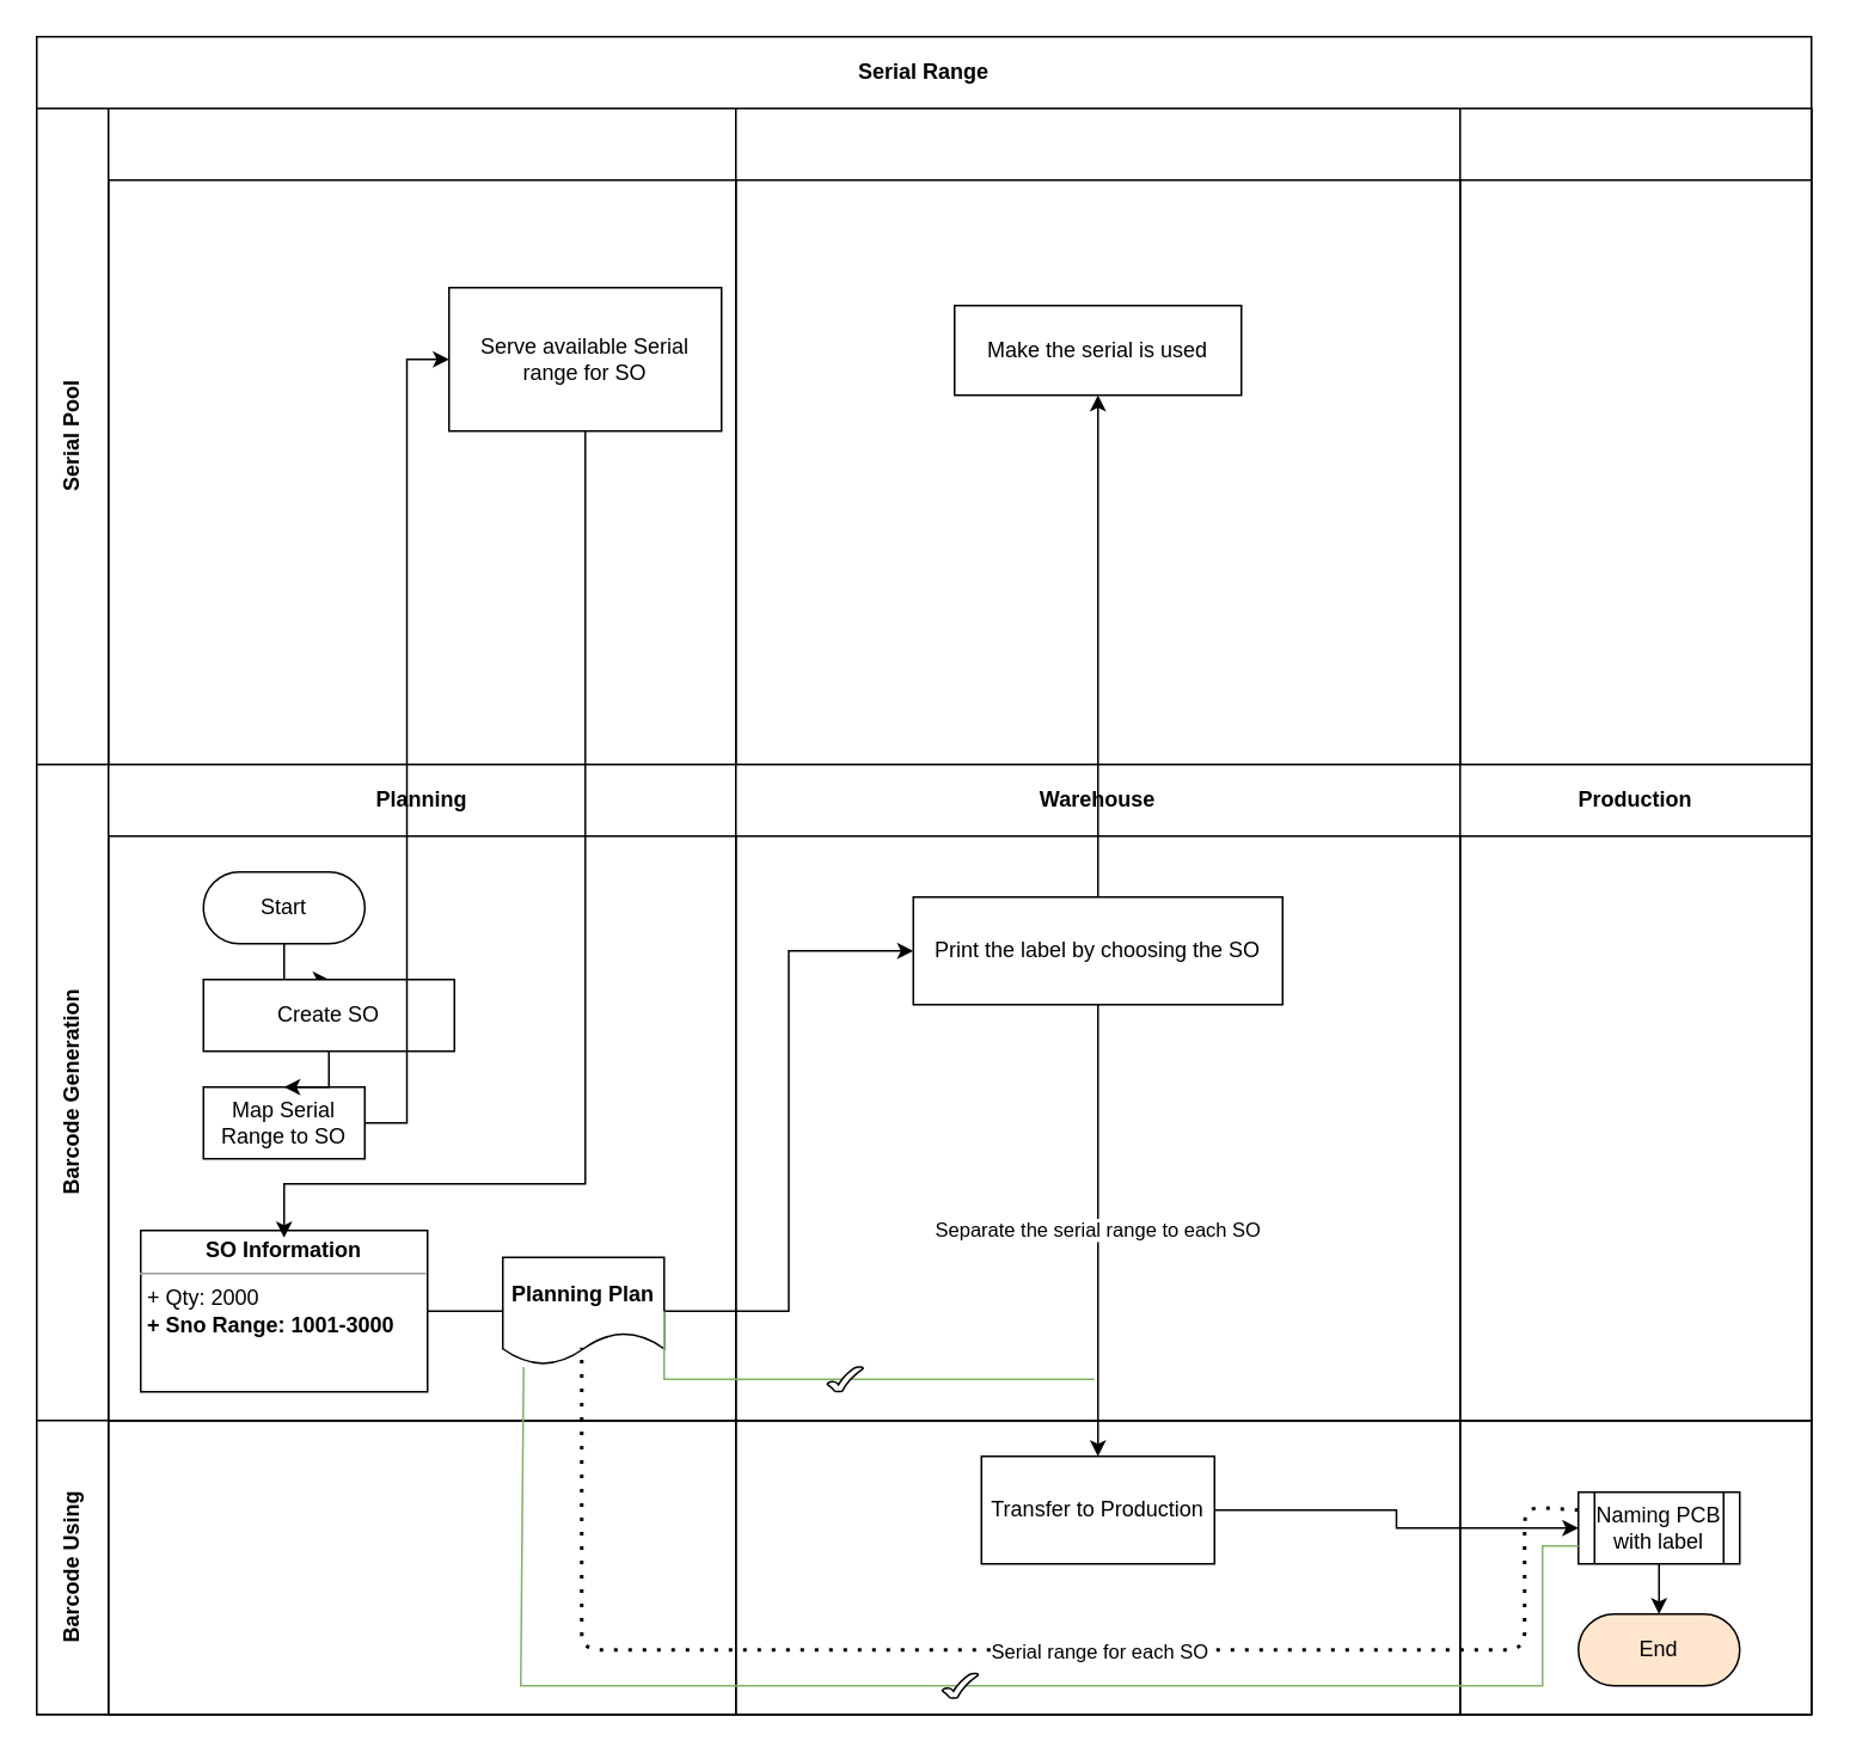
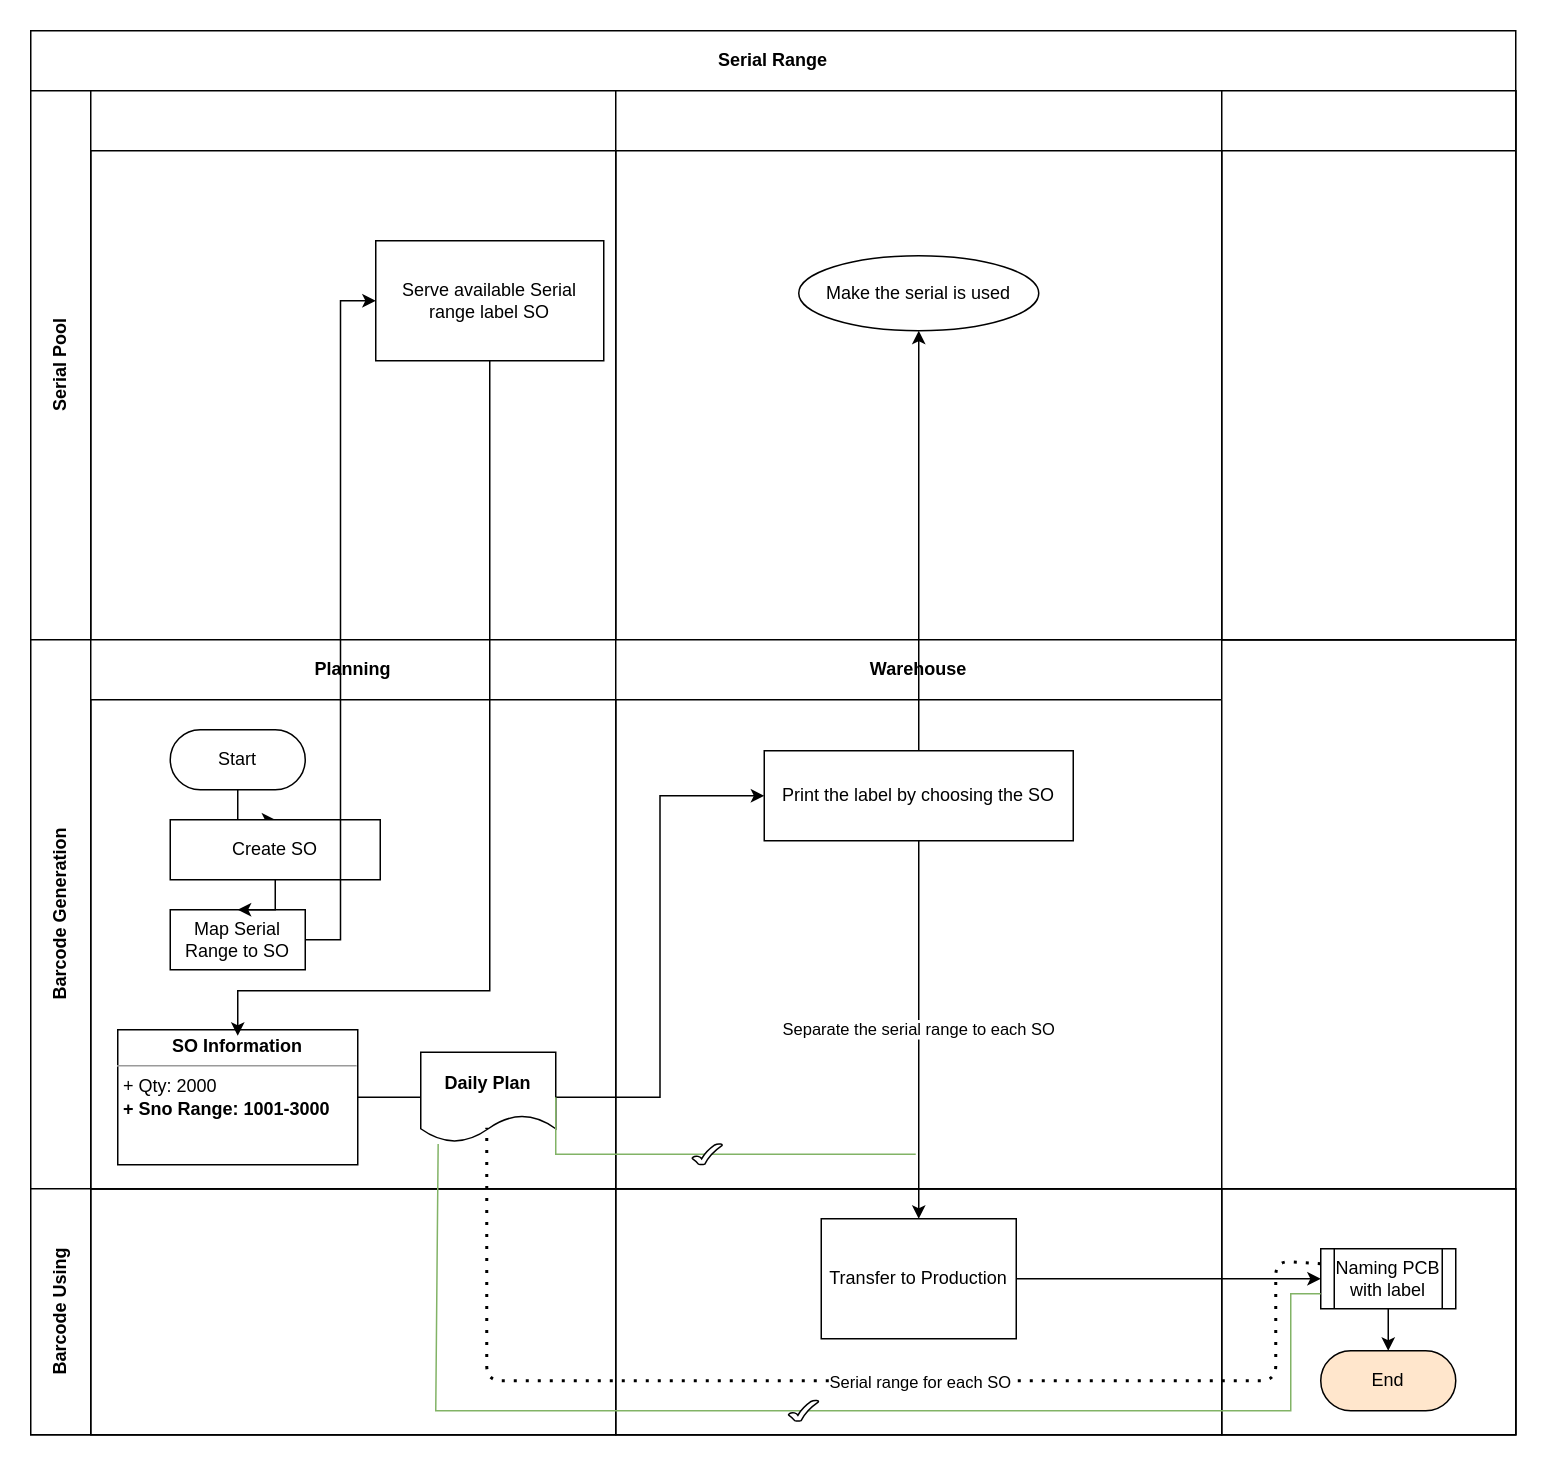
  <mxCell id="0" />
  <mxCell id="1" parent="0" />
  <mxCell id="2" value="Serial Range" style="shape=table;childLayout=tableLayout;rowLines=0;columnLines=0;startSize=40;html=1;whiteSpace=wrap;collapsible=0;recursiveResize=0;expand=0;fontStyle=1" parent="1" vertex="1"><mxGeometry x="20" y="20" width="990" height="936" as="geometry" /></mxCell>
  <mxCell id="3" value="Serial Pool" style="swimlane;horizontal=0;points=[[0,0.5],[1,0.5]];portConstraint=eastwest;startSize=40;html=1;whiteSpace=wrap;collapsible=0;recursiveResize=0;expand=0;" vertex="1" parent="2"><mxGeometry y="40" width="990" height="366" as="geometry" /></mxCell>
  <mxCell id="4" value="" style="swimlane;connectable=0;startSize=40;html=1;whiteSpace=wrap;collapsible=0;recursiveResize=0;expand=0;" vertex="1" parent="3"><mxGeometry x="40" width="350" height="366" as="geometry"><mxRectangle width="350" height="366" as="alternateBounds" /></mxGeometry></mxCell>
- <mxCell id="5" value="Serve available Serial range for SO" style="rounded=0;whiteSpace=wrap;html=1;" vertex="1" parent="4"><mxGeometry x="190" y="100" width="152" height="80" as="geometry" /></mxCell>
+ <mxCell id="5" value="Serve available Serial range label SO" style="rounded=0;whiteSpace=wrap;html=1;" vertex="1" parent="4"><mxGeometry x="190" y="100" width="152" height="80" as="geometry" /></mxCell>
  <mxCell id="6" value="" style="swimlane;connectable=0;startSize=40;html=1;whiteSpace=wrap;collapsible=0;recursiveResize=0;expand=0;" vertex="1" parent="3"><mxGeometry x="390" width="404" height="366" as="geometry"><mxRectangle width="404" height="366" as="alternateBounds" /></mxGeometry></mxCell>
- <mxCell id="7" value="Make the serial is used" style="rounded=0;whiteSpace=wrap;html=1;" parent="6" vertex="1"><mxGeometry x="122" y="110" width="160" height="50" as="geometry" /></mxCell>
+ <mxCell id="7" value="Make the serial is used" style="ellipse;whiteSpace=wrap;html=1;" parent="6" vertex="1"><mxGeometry x="122" y="110" width="160" height="50" as="geometry" /></mxCell>
  <mxCell id="8" value="" style="swimlane;connectable=0;startSize=40;html=1;whiteSpace=wrap;collapsible=0;recursiveResize=0;expand=0;" vertex="1" parent="3"><mxGeometry x="794" width="196" height="366" as="geometry"><mxRectangle width="196" height="366" as="alternateBounds" /></mxGeometry></mxCell>
  <mxCell id="9" value="Barcode Generation&lt;br&gt;" style="swimlane;horizontal=0;points=[[0,0.5],[1,0.5]];portConstraint=eastwest;startSize=40;html=1;whiteSpace=wrap;collapsible=0;recursiveResize=0;expand=0;" parent="2" vertex="1"><mxGeometry y="406" width="990" height="366" as="geometry" /></mxCell>
  <mxCell id="10" value="Planning" style="swimlane;connectable=0;startSize=40;html=1;whiteSpace=wrap;collapsible=0;recursiveResize=0;expand=0;" parent="9" vertex="1"><mxGeometry x="40" width="350" height="366" as="geometry"><mxRectangle width="350" height="366" as="alternateBounds" /></mxGeometry></mxCell>
  <mxCell id="11" style="edgeStyle=orthogonalEdgeStyle;rounded=0;orthogonalLoop=1;jettySize=auto;html=1;" parent="10" source="12" target="13" edge="1"><mxGeometry relative="1" as="geometry" /></mxCell>
  <mxCell id="12" value="Start" style="rounded=1;whiteSpace=wrap;html=1;arcSize=50;" parent="10" vertex="1"><mxGeometry x="53" y="60" width="90" height="40" as="geometry" /></mxCell>
  <mxCell id="13" value="Create SO" style="rounded=0;whiteSpace=wrap;html=1;" parent="10" vertex="1"><mxGeometry x="53" y="120" width="140" height="40" as="geometry" /></mxCell>
  <mxCell id="14" value="Map Serial Range to SO" style="rounded=0;whiteSpace=wrap;html=1;" vertex="1" parent="10"><mxGeometry x="53" y="180" width="90" height="40" as="geometry" /></mxCell>
  <mxCell id="15" value="&lt;p style=&quot;margin: 0px ; margin-top: 4px ; text-align: center&quot;&gt;&lt;b&gt;SO Information&lt;/b&gt;&lt;/p&gt;&lt;hr size=&quot;1&quot;&gt;&lt;p style=&quot;margin: 0px ; margin-left: 4px&quot;&gt;+ Qty: 2000&lt;/p&gt;&lt;p style=&quot;margin: 0px ; margin-left: 4px&quot;&gt;&lt;b&gt;+ Sno Range: 1001-3000&lt;/b&gt;&lt;/p&gt;" style="verticalAlign=top;align=left;overflow=fill;fontSize=12;fontFamily=Helvetica;html=1;" vertex="1" parent="10"><mxGeometry x="18" y="260" width="160" height="90" as="geometry" /></mxCell>
  <mxCell id="16" style="edgeStyle=orthogonalEdgeStyle;rounded=0;orthogonalLoop=1;jettySize=auto;html=1;" edge="1" parent="10" source="13" target="14"><mxGeometry relative="1" as="geometry"><mxPoint x="65" y="230" as="targetPoint" /></mxGeometry></mxCell>
- <mxCell id="17" value="&lt;b&gt;Planning Plan&lt;/b&gt;" style="shape=document;whiteSpace=wrap;html=1;boundedLbl=1;" parent="10" vertex="1"><mxGeometry x="220" y="275" width="90" height="60" as="geometry" /></mxCell>
+ <mxCell id="17" value="&lt;b&gt;Daily Plan&lt;/b&gt;" style="shape=document;whiteSpace=wrap;html=1;boundedLbl=1;" parent="10" vertex="1"><mxGeometry x="220" y="275" width="90" height="60" as="geometry" /></mxCell>
  <mxCell id="18" value="" style="edgeStyle=orthogonalEdgeStyle;rounded=0;orthogonalLoop=1;jettySize=auto;html=1;exitX=1;exitY=0.5;exitDx=0;exitDy=0;entryX=0;entryY=0.5;entryDx=0;entryDy=0;endArrow=none;" edge="1" parent="10" source="15" target="17"><mxGeometry relative="1" as="geometry"><mxPoint x="274" y="556" as="targetPoint" /><mxPoint x="48" y="751" as="sourcePoint" /></mxGeometry></mxCell>
  <mxCell id="19" value="Warehouse" style="swimlane;connectable=0;startSize=40;html=1;whiteSpace=wrap;collapsible=0;recursiveResize=0;expand=0;" parent="9" vertex="1"><mxGeometry x="390" width="404" height="366" as="geometry"><mxRectangle width="404" height="366" as="alternateBounds" /></mxGeometry></mxCell>
  <mxCell id="20" value="Print the label by choosing the SO" style="rounded=0;whiteSpace=wrap;html=1;" parent="19" vertex="1"><mxGeometry x="99" y="74" width="206" height="60" as="geometry" /></mxCell>
- <mxCell id="21" value="Production" style="swimlane;connectable=0;startSize=40;html=1;whiteSpace=wrap;collapsible=0;recursiveResize=0;expand=0;" parent="9" vertex="1"><mxGeometry x="794" width="196" height="366" as="geometry"><mxRectangle width="196" height="366" as="alternateBounds" /></mxGeometry></mxCell>
  <mxCell id="22" style="edgeStyle=orthogonalEdgeStyle;rounded=0;orthogonalLoop=1;jettySize=auto;html=1;exitX=1;exitY=0.5;exitDx=0;exitDy=0;entryX=0;entryY=0.5;entryDx=0;entryDy=0;startArrow=none;" edge="1" parent="9" source="17" target="20"><mxGeometry relative="1" as="geometry"><mxPoint x="250" y="150" as="targetPoint" /></mxGeometry></mxCell>
  <mxCell id="23" value="Barcode Using" style="swimlane;horizontal=0;points=[[0,0.5],[1,0.5]];portConstraint=eastwest;startSize=40;html=1;whiteSpace=wrap;collapsible=0;recursiveResize=0;expand=0;" parent="2" vertex="1"><mxGeometry y="772" width="990" height="164" as="geometry" /></mxCell>
  <mxCell id="24" value="" style="swimlane;connectable=0;startSize=0;html=1;whiteSpace=wrap;collapsible=0;recursiveResize=0;expand=0;" parent="23" vertex="1"><mxGeometry x="40" width="350" height="164" as="geometry"><mxRectangle width="350" height="164" as="alternateBounds" /></mxGeometry></mxCell>
  <mxCell id="25" value="" style="endArrow=none;html=1;exitX=1;exitY=0.5;exitDx=0;exitDy=0;rounded=0;fillColor=#d5e8d4;strokeColor=#82b366;startArrow=none;startFill=0;endFill=0;" edge="1" parent="24" source="17"><mxGeometry relative="1" as="geometry"><mxPoint x="100" y="-12" as="sourcePoint" /><mxPoint x="550" y="-23" as="targetPoint" /><Array as="points"><mxPoint x="310" y="-23" /></Array></mxGeometry></mxCell>
  <mxCell id="26" value="" style="verticalLabelPosition=bottom;verticalAlign=top;html=1;shape=mxgraph.basic.tick;fontFamily=Helvetica;fontSize=12;fontColor=#000000;align=center;strokeColor=#000000;fillColor=#ffffff;" vertex="1" parent="25"><mxGeometry width="20" height="14" relative="1" as="geometry"><mxPoint x="-10" y="-7" as="offset" /></mxGeometry></mxCell>
  <mxCell id="27" value="" style="swimlane;connectable=0;startSize=0;html=1;whiteSpace=wrap;collapsible=0;recursiveResize=0;expand=0;" parent="23" vertex="1"><mxGeometry x="390" width="404" height="164" as="geometry"><mxRectangle width="404" height="164" as="alternateBounds" /></mxGeometry></mxCell>
- <mxCell id="28" value="Transfer to Production" style="rounded=0;whiteSpace=wrap;html=1;" parent="27" vertex="1"><mxGeometry x="137" y="20" width="130" height="60" as="geometry" /></mxCell>
+ <mxCell id="28" value="Transfer to Production" style="rounded=0;whiteSpace=wrap;html=1;" parent="27" vertex="1"><mxGeometry x="137" y="20" width="130" height="80" as="geometry" /></mxCell>
  <mxCell id="29" value="" style="swimlane;connectable=0;startSize=0;html=1;whiteSpace=wrap;collapsible=0;recursiveResize=0;expand=0;" parent="23" vertex="1"><mxGeometry x="794" width="196" height="164" as="geometry"><mxRectangle width="196" height="164" as="alternateBounds" /></mxGeometry></mxCell>
  <mxCell id="30" value="End" style="rounded=1;whiteSpace=wrap;html=1;arcSize=50;fillColor=#ffe6cc;" parent="29" vertex="1"><mxGeometry x="66" y="108" width="90" height="40" as="geometry" /></mxCell>
  <mxCell id="31" value="" style="edgeStyle=orthogonalEdgeStyle;rounded=0;orthogonalLoop=1;jettySize=auto;html=1;" edge="1" parent="29" source="32" target="30"><mxGeometry relative="1" as="geometry" /></mxCell>
  <mxCell id="32" value="Naming PCB with label" style="shape=process;whiteSpace=wrap;html=1;backgroundOutline=1;" parent="29" vertex="1"><mxGeometry x="66" y="40" width="90" height="40" as="geometry" /></mxCell>
  <mxCell id="33" value="" style="edgeStyle=orthogonalEdgeStyle;rounded=0;orthogonalLoop=1;jettySize=auto;html=1;" parent="23" source="28" target="32" edge="1"><mxGeometry relative="1" as="geometry" /></mxCell>
  <mxCell id="34" style="edgeStyle=orthogonalEdgeStyle;rounded=0;orthogonalLoop=1;jettySize=auto;html=1;entryX=0;entryY=0.5;entryDx=0;entryDy=0;" edge="1" parent="2" source="14" target="5"><mxGeometry relative="1" as="geometry" /></mxCell>
  <mxCell id="35" style="edgeStyle=orthogonalEdgeStyle;rounded=0;orthogonalLoop=1;jettySize=auto;html=1;exitX=0.5;exitY=1;exitDx=0;exitDy=0;" edge="1" parent="2" source="5"><mxGeometry relative="1" as="geometry"><mxPoint x="138" y="670" as="targetPoint" /><Array as="points"><mxPoint x="306" y="640" /><mxPoint x="138" y="640" /></Array></mxGeometry></mxCell>
  <mxCell id="36" style="edgeStyle=orthogonalEdgeStyle;rounded=0;orthogonalLoop=1;jettySize=auto;html=1;exitX=0.5;exitY=0;exitDx=0;exitDy=0;entryX=0.5;entryY=1;entryDx=0;entryDy=0;" edge="1" parent="2" source="20" target="7"><mxGeometry relative="1" as="geometry"><mxPoint x="592" y="210" as="targetPoint" /></mxGeometry></mxCell>
  <mxCell id="37" value="Separate the serial range to each SO" style="edgeStyle=orthogonalEdgeStyle;rounded=0;orthogonalLoop=1;jettySize=auto;html=1;" edge="1" parent="2" source="20" target="28"><mxGeometry relative="1" as="geometry"><mxPoint x="602" y="740" as="targetPoint" /><Array as="points" /></mxGeometry></mxCell>
  <mxCell id="38" value="" style="endArrow=none;dashed=1;html=1;dashPattern=1 3;strokeWidth=2;entryX=0.489;entryY=0.84;entryDx=0;entryDy=0;entryPerimeter=0;exitX=0;exitY=0.25;exitDx=0;exitDy=0;" edge="1" parent="2" source="32" target="17"><mxGeometry width="50" height="50" relative="1" as="geometry"><mxPoint x="820" y="822" as="sourcePoint" /><mxPoint x="310" y="738" as="targetPoint" /><Array as="points"><mxPoint x="830" y="820" /><mxPoint x="830" y="900" /><mxPoint x="620" y="900" /><mxPoint x="304" y="900" /></Array></mxGeometry></mxCell>
  <mxCell id="39" value="Serial range for each SO" style="edgeLabel;html=1;align=center;verticalAlign=middle;resizable=0;points=[];" vertex="1" connectable="0" parent="38"><mxGeometry x="-0.192" y="1" relative="1" as="geometry"><mxPoint x="-23" y="-1" as="offset" /></mxGeometry></mxCell>
  <mxCell id="40" value="" style="endArrow=none;html=1;exitX=0.129;exitY=1.02;exitDx=0;exitDy=0;rounded=0;fillColor=#d5e8d4;strokeColor=#82b366;startArrow=none;startFill=0;endFill=0;entryX=0;entryY=0.75;entryDx=0;entryDy=0;exitPerimeter=0;" edge="1" parent="2" source="17" target="32"><mxGeometry relative="1" as="geometry"><mxPoint x="183.0" y="920.0" as="sourcePoint" /><mxPoint x="850" y="920" as="targetPoint" /><Array as="points"><mxPoint x="270" y="920" /><mxPoint x="840" y="920" /><mxPoint x="840" y="842" /></Array></mxGeometry></mxCell>
  <mxCell id="41" value="" style="verticalLabelPosition=bottom;verticalAlign=top;html=1;shape=mxgraph.basic.tick;fontFamily=Helvetica;fontSize=12;fontColor=#000000;align=center;strokeColor=#000000;fillColor=#ffffff;" vertex="1" parent="40"><mxGeometry width="20" height="14" relative="1" as="geometry"><mxPoint x="-10" y="-7" as="offset" /></mxGeometry></mxCell>
